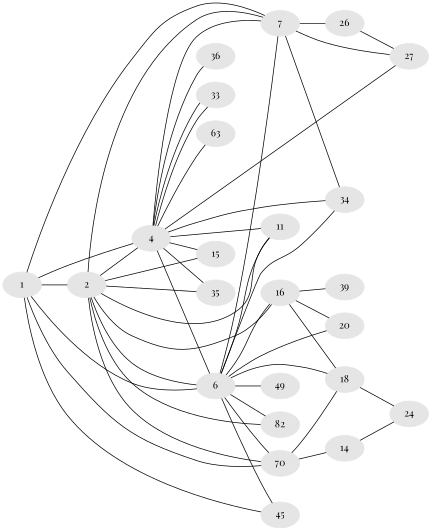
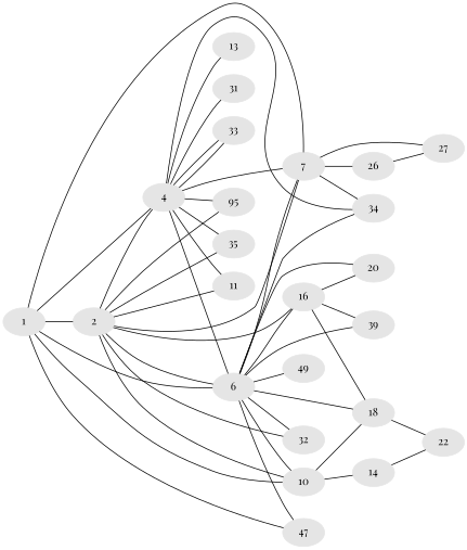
  graph {
    fontname="Playfair Display"
    rankdir=LR
    node [color=gray90 fontname="Playfair Display" style=filled]
    edge [fontname="Playfair Display"]
    2 [super="+38+3+8"]
    4 [super="+20+45+22+5"]
    6 [super="+9"]
    7 [super="+40+37+50+17"]
-   10 [super="+23" label=70]
+   10 [super="+23"]
    11
-   15
+   15 [label=95]
    16
-   32 [label=82]
+   32
    35
    1
-   47 [super="+51" label=45]
-   13 [label=63]
+   47 [super="+51"]
+   13
    27
-   31 [label=36]
+   31
    33
    34
    18 [super="+46"]
    n19 [label=20]
    39
    49
    26 [super="+28"]
    14
-   24
+   24 [label=22]
    2 -- 4 [weight=7]
    2 -- 6 [weight=6]
    2 -- 7 [weight=4]
    2 -- 10 [weight=3]
    2 -- 11
    2 -- 15
    2 -- 16
    2 -- 32
    2 -- 35
    4 -- 6 [weight=5]
    4 -- 7 [weight=4]
    4 -- 11
    4 -- 15
    4 -- 35
    4 -- 13 [weight=2]
-   4 -- 27
    4 -- 31
    4 -- 33
    4 -- 33
    4 -- 34
    6 -- 7 [weight=4]
    6 -- 10 [weight=3]
    6 -- 16
    6 -- 32
    6 -- 47
    6 -- 34
    6 -- 18
    6 -- n19
-   6 -- 11
+   6 -- 39
    6 -- 49 [weight=2]
    7 -- 27
    7 -- 34
    7 -- 26 [weight=2]
    10 -- 18
    10 -- 14
    16 -- 18
    16 -- n19
    16 -- 39
    1 -- 2 [weight=3]
    1 -- 4 [weight=3]
    1 -- 6 [weight=2]
    1 -- 7 [weight=2]
    1 -- 10
    1 -- 47
    18 -- 24
    26 -- 27
    14 -- 24
  }
